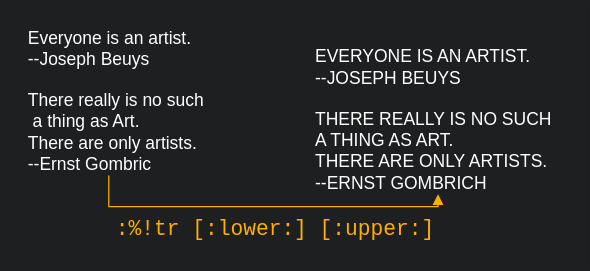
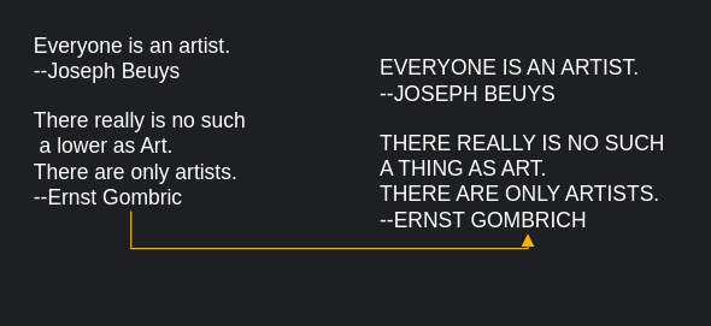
  <mxCell id="0" />
  <mxCell id="1" parent="0" />
  <mxCell id="2" value="" style="endArrow=block;html=1;entryX=0.5;entryY=1;entryDx=0;entryDy=0;strokeColor=#FFAF00;strokeWidth=1;endFill=1;exitX=0.443;exitY=1;exitDx=0;exitDy=0;exitPerimeter=0;edgeStyle=orthogonalEdgeStyle;rounded=0;" parent="1" target="5" edge="1"><mxGeometry width="50" height="50" relative="1" as="geometry"><mxPoint x="86.388" y="140" as="sourcePoint" /><mxPoint x="333" y="140" as="targetPoint" /><Array as="points"><mxPoint x="86" y="165" /><mxPoint x="350" y="165" /></Array></mxGeometry></mxCell>
- <mxCell id="3" value="&lt;font color=&quot;#ffaf00&quot; style=&quot;font-size: 17px;&quot;&gt;:%!tr [:lower:] [:upper:]&lt;/font&gt;" style="text;html=1;strokeColor=none;fillColor=none;align=center;verticalAlign=middle;whiteSpace=wrap;rounded=0;fontSize=17;spacingBottom=3;fontStyle=0;fontFamily=Courier New;" parent="1" vertex="1"><mxGeometry x="80" y="175" width="280" height="20" as="geometry" /></mxCell>
- <mxCell id="4" value="&lt;div style=&quot;font-size: 14px;&quot;&gt;&lt;div style=&quot;font-size: 14px;&quot;&gt;&lt;font color=&quot;#ffffff&quot; style=&quot;font-size: 14px;&quot;&gt;Everyone is an artist.&lt;/font&gt;&lt;/div&gt;&lt;div style=&quot;font-size: 14px;&quot;&gt;&lt;font color=&quot;#ffffff&quot; style=&quot;font-size: 14px;&quot;&gt;--Joseph Beuys&lt;/font&gt;&lt;/div&gt;&lt;div style=&quot;font-size: 14px;&quot;&gt;&lt;font color=&quot;#ffffff&quot; style=&quot;font-size: 14px;&quot;&gt;&lt;br style=&quot;font-size: 14px;&quot;&gt;&lt;/font&gt;&lt;/div&gt;&lt;div style=&quot;font-size: 14px;&quot;&gt;&lt;font color=&quot;#ffffff&quot; style=&quot;font-size: 14px;&quot;&gt;There really is no such&lt;/font&gt;&lt;/div&gt;&lt;div style=&quot;font-size: 14px;&quot;&gt;&lt;font color=&quot;#ffffff&quot; style=&quot;font-size: 14px;&quot;&gt;&amp;nbsp;a thing as Art.&lt;/font&gt;&lt;/div&gt;&lt;div style=&quot;font-size: 14px;&quot;&gt;&lt;font color=&quot;#ffffff&quot; style=&quot;font-size: 14px;&quot;&gt;There are only artists.&lt;/font&gt;&lt;/div&gt;&lt;div style=&quot;font-size: 14px;&quot;&gt;&lt;font color=&quot;#ffffff&quot; style=&quot;font-size: 14px;&quot;&gt;--Ernst Gombric&lt;/font&gt;&lt;/div&gt;&lt;/div&gt;" style="text;html=1;strokeColor=none;fillColor=none;align=left;verticalAlign=middle;whiteSpace=wrap;rounded=0;fontSize=14;spacingTop=2;spacingBottom=2;" parent="1" vertex="1"><mxGeometry x="20" y="20" width="170" height="120" as="geometry" /></mxCell>
+ <mxCell id="4" value="&lt;div style=&quot;font-size: 14px;&quot;&gt;&lt;div style=&quot;font-size: 14px;&quot;&gt;&lt;font color=&quot;#ffffff&quot; style=&quot;font-size: 14px;&quot;&gt;Everyone is an artist.&lt;/font&gt;&lt;/div&gt;&lt;div style=&quot;font-size: 14px;&quot;&gt;&lt;font color=&quot;#ffffff&quot; style=&quot;font-size: 14px;&quot;&gt;--Joseph Beuys&lt;/font&gt;&lt;/div&gt;&lt;div style=&quot;font-size: 14px;&quot;&gt;&lt;font color=&quot;#ffffff&quot; style=&quot;font-size: 14px;&quot;&gt;&lt;br style=&quot;font-size: 14px;&quot;&gt;&lt;/font&gt;&lt;/div&gt;&lt;div style=&quot;font-size: 14px;&quot;&gt;&lt;font color=&quot;#ffffff&quot; style=&quot;font-size: 14px;&quot;&gt;There really is no such&lt;/font&gt;&lt;/div&gt;&lt;div style=&quot;font-size: 14px;&quot;&gt;&lt;font color=&quot;#ffffff&quot; style=&quot;font-size: 14px;&quot;&gt;&amp;nbsp;a lower as Art.&lt;/font&gt;&lt;/div&gt;&lt;div style=&quot;font-size: 14px;&quot;&gt;&lt;font color=&quot;#ffffff&quot; style=&quot;font-size: 14px;&quot;&gt;There are only artists.&lt;/font&gt;&lt;/div&gt;&lt;div style=&quot;font-size: 14px;&quot;&gt;&lt;font color=&quot;#ffffff&quot; style=&quot;font-size: 14px;&quot;&gt;--Ernst Gombric&lt;/font&gt;&lt;/div&gt;&lt;/div&gt;" style="text;html=1;strokeColor=none;fillColor=none;align=left;verticalAlign=middle;whiteSpace=wrap;rounded=0;fontSize=14;spacingTop=2;spacingBottom=2;" parent="1" vertex="1"><mxGeometry x="20" y="20" width="170" height="120" as="geometry" /></mxCell>
  <mxCell id="5" value="&lt;div style=&quot;font-size: 14px;&quot;&gt;&lt;div style=&quot;font-size: 14px;&quot;&gt;&lt;font color=&quot;#ffffff&quot; style=&quot;font-size: 14px;&quot;&gt;EVERYONE IS AN ARTIST.&lt;/font&gt;&lt;/div&gt;&lt;div style=&quot;font-size: 14px;&quot;&gt;&lt;font color=&quot;#ffffff&quot; style=&quot;font-size: 14px;&quot;&gt;--JOSEPH BEUYS&lt;/font&gt;&lt;/div&gt;&lt;div style=&quot;font-size: 14px;&quot;&gt;&lt;font color=&quot;#ffffff&quot; style=&quot;font-size: 14px;&quot;&gt;&lt;br style=&quot;font-size: 14px;&quot;&gt;&lt;/font&gt;&lt;/div&gt;&lt;div style=&quot;font-size: 14px;&quot;&gt;&lt;font color=&quot;#ffffff&quot; style=&quot;font-size: 14px;&quot;&gt;THERE REALLY IS NO SUCH&lt;/font&gt;&lt;/div&gt;&lt;div style=&quot;font-size: 14px;&quot;&gt;&lt;font color=&quot;#ffffff&quot; style=&quot;font-size: 14px;&quot;&gt;A THING AS ART.&lt;/font&gt;&lt;/div&gt;&lt;div style=&quot;font-size: 14px;&quot;&gt;&lt;font color=&quot;#ffffff&quot; style=&quot;font-size: 14px;&quot;&gt;THERE ARE ONLY ARTISTS.&lt;/font&gt;&lt;/div&gt;&lt;div style=&quot;font-size: 14px;&quot;&gt;&lt;font color=&quot;#ffffff&quot; style=&quot;font-size: 14px;&quot;&gt;--ERNST GOMBRICH&lt;/font&gt;&lt;/div&gt;&lt;/div&gt;" style="text;html=1;strokeColor=none;fillColor=none;align=left;verticalAlign=middle;whiteSpace=wrap;rounded=0;fontSize=14;spacingTop=2;spacingBottom=2;" parent="1" vertex="1"><mxGeometry x="250" y="35" width="200" height="120" as="geometry" /></mxCell>
